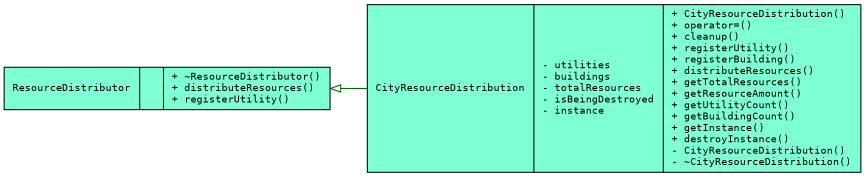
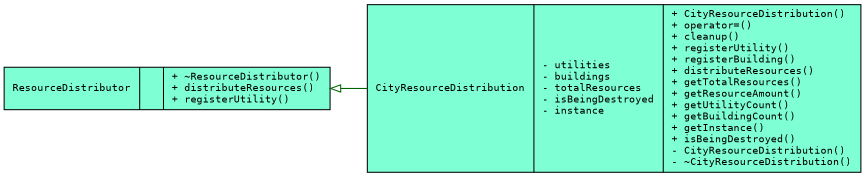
  digraph {
    rankdir=LR
    fontname="DejaVu Sans Mono"
    node [color=black fillcolor=aquamarine fontname="DejaVu Sans Mono" fontsize=10 shape=record style=filled]
    n1 [fontcolor=black height=0.2 label="{ResourceDistributor\n||+ ~ResourceDistributor()\l+ distributeResources()\l+ registerUtility()\l}" width=0.4]
-   n2 [height=0.2 label="{CityResourceDistribution\n|- utilities\l- buildings\l- totalResources\l- isBeingDestroyed\l- instance\l|+ CityResourceDistribution()\l+ operator=()\l+ cleanup()\l+ registerUtility()\l+ registerBuilding()\l+ distributeResources()\l+ getTotalResources()\l+ getResourceAmount()\l+ getUtilityCount()\l+ getBuildingCount()\l+ getInstance()\l+ destroyInstance()\l- CityResourceDistribution()\l- ~CityResourceDistribution()\l}" width=0.4]
+   n2 [height=0.2 label="{CityResourceDistribution\n|- utilities\l- buildings\l- totalResources\l- isBeingDestroyed\l- instance\l|+ CityResourceDistribution()\l+ operator=()\l+ cleanup()\l+ registerUtility()\l+ registerBuilding()\l+ distributeResources()\l+ getTotalResources()\l+ getResourceAmount()\l+ getUtilityCount()\l+ getBuildingCount()\l+ getInstance()\l+ isBeingDestroyed()\l- CityResourceDistribution()\l- ~CityResourceDistribution()\l}" width=0.4]
    n1 -> n2 [arrowtail=onormal color=darkgreen dir=back fontname="DejaVu Sans Mono" fontsize=10 labelfontname=Helvetica labelfontsize=10 style=solid]
  }
